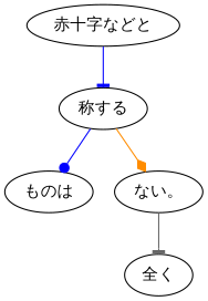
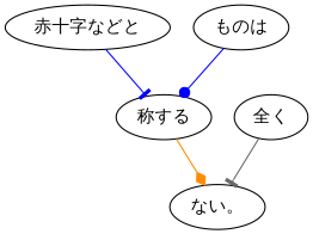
  digraph {
    edge [arrowhead=tee color=blue]
    n1 [label="赤十字などと"]
    n2 [label="称する"]
    n3 [label="ものは"]
    n4 [label="ない。"]
    n5 [label="全く"]
    n1 -> n2
-   n2 -> n3 [arrowhead=dot]
+   n3 -> n2 [arrowhead=dot]
    n2 -> n4 [arrowhead=diamond color=darkorange]
-   n4 -> n5 [color=gray40]
+   n5 -> n4 [color=gray40]
  }
